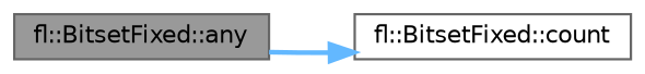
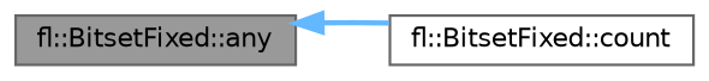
  digraph {
    rankdir=LR
    node [fontname=Helvetica fontsize=10 shape=box style=filled]
    n1 [color=gray40 fillcolor=grey60 fontcolor=black height=0.2 label="fl::BitsetFixed::any" width=0.4]
    n2 [color=grey40 fillcolor=white height=0.2 label="fl::BitsetFixed::count" width=0.4]
-   n1 -> n2 [color=steelblue1 fontname=Helvetica fontsize=10 labelfontname=Helvetica labelfontsize=10 style=bold]
+   n2 -> n1 [color=steelblue1 fontname=Helvetica fontsize=10 labelfontname=Helvetica labelfontsize=10 style=bold]
  }
